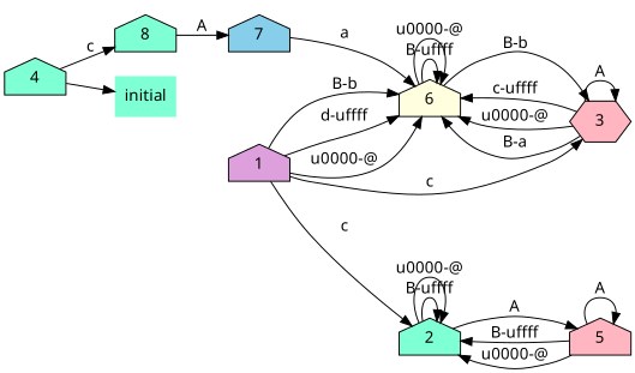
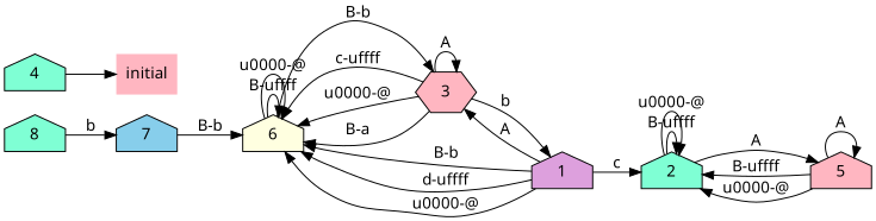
  digraph {
    fontname="Noto Sans"
    rankdir=LR
    node [fillcolor=aquamarine fontname="Noto Sans" shape=house style=filled]
    edge [fontname="Noto Sans"]
    n1 [label=8]
    7 [fillcolor=skyblue]
    6 [fillcolor=lightyellow]
    3 [fillcolor=lightpink shape=hexagon]
    1 [fillcolor=plum]
    2
    5 [fillcolor=lightpink]
    4
-   initial [shape=plaintext]
-   n1 -> 7 [label=A]
-   7 -> 6 [label=a]
+   initial [fillcolor=lightpink shape=plaintext]
+   n1 -> 7 [label=b]
+   7 -> 6 [label="B-b"]
    6 -> 6 [label="B-\uffff"]
    6 -> 6 [label="\u0000-@"]
    6 -> 3 [label="B-b"]
    3 -> 6 [label="c-\uffff"]
    3 -> 6 [label="\u0000-@"]
    3 -> 6 [label="B-a"]
    3 -> 3 [label=A]
+   3 -> 1 [label=b]
    1 -> 6 [label="B-b"]
    1 -> 6 [label="d-\uffff"]
    1 -> 6 [label="\u0000-@"]
-   1 -> 3 [label=c]
+   1 -> 3 [label=A]
    1 -> 2 [label=c]
    2 -> 2 [label="B-\uffff"]
    2 -> 2 [label="\u0000-@"]
    2 -> 5 [label=A]
    5 -> 2 [label="B-\uffff"]
    5 -> 2 [label="\u0000-@"]
    5 -> 5 [label=A]
-   4 -> n1 [label=c]
    4 -> initial
  }
